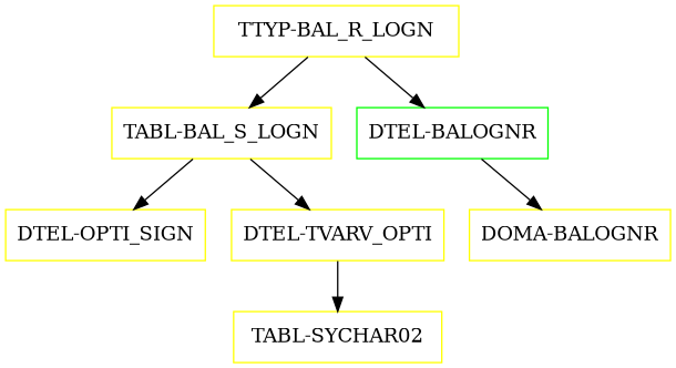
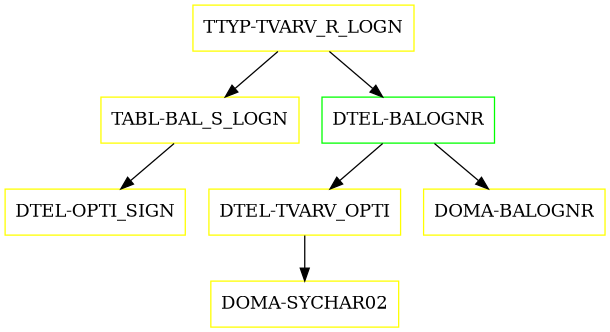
  digraph {
    node [color=yellow shape=box]
-   "TTYP-BAL_R_LOGN"
+   "TTYP-BAL_R_LOGN" [label="TTYP-TVARV_R_LOGN"]
    "TABL-BAL_S_LOGN"
    "DTEL-BALOGNR" [color=green]
    "DTEL-TVARV_OPTI"
    n5 [label="DTEL-OPTI_SIGN"]
    "DOMA-BALOGNR"
-   "DOMA-SYCHAR02" [label="TABL-SYCHAR02"]
+   "DOMA-SYCHAR02"
    "TTYP-BAL_R_LOGN" -> "TABL-BAL_S_LOGN"
    "TTYP-BAL_R_LOGN" -> "DTEL-BALOGNR"
-   "TABL-BAL_S_LOGN" -> "DTEL-TVARV_OPTI"
+   "DTEL-BALOGNR" -> "DTEL-TVARV_OPTI"
    "TABL-BAL_S_LOGN" -> n5
    "DTEL-BALOGNR" -> "DOMA-BALOGNR"
    "DTEL-TVARV_OPTI" -> "DOMA-SYCHAR02"
  }
